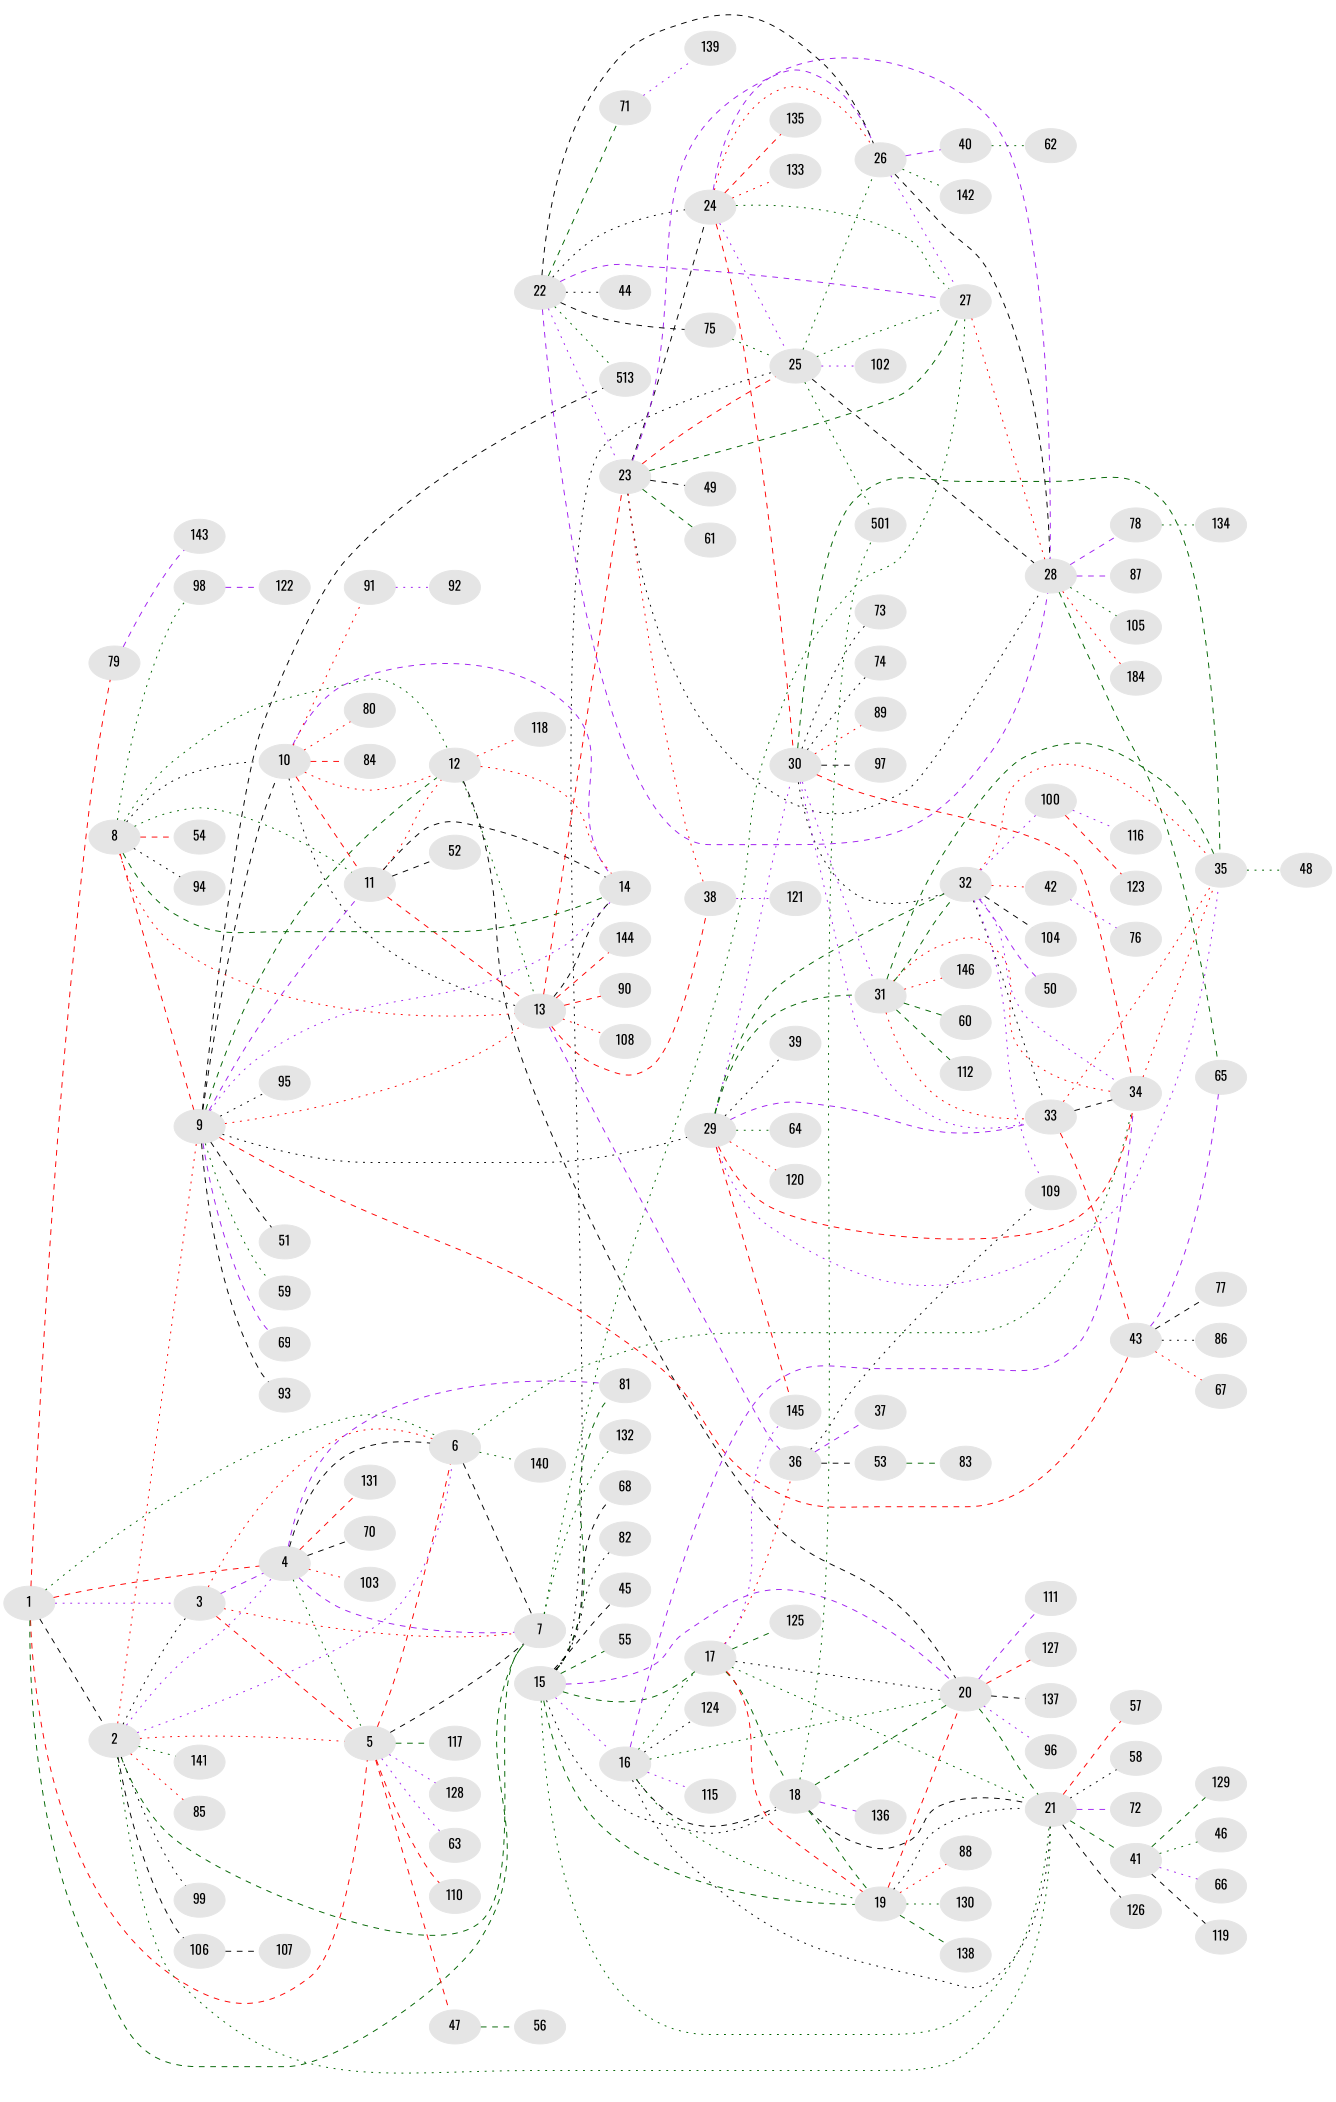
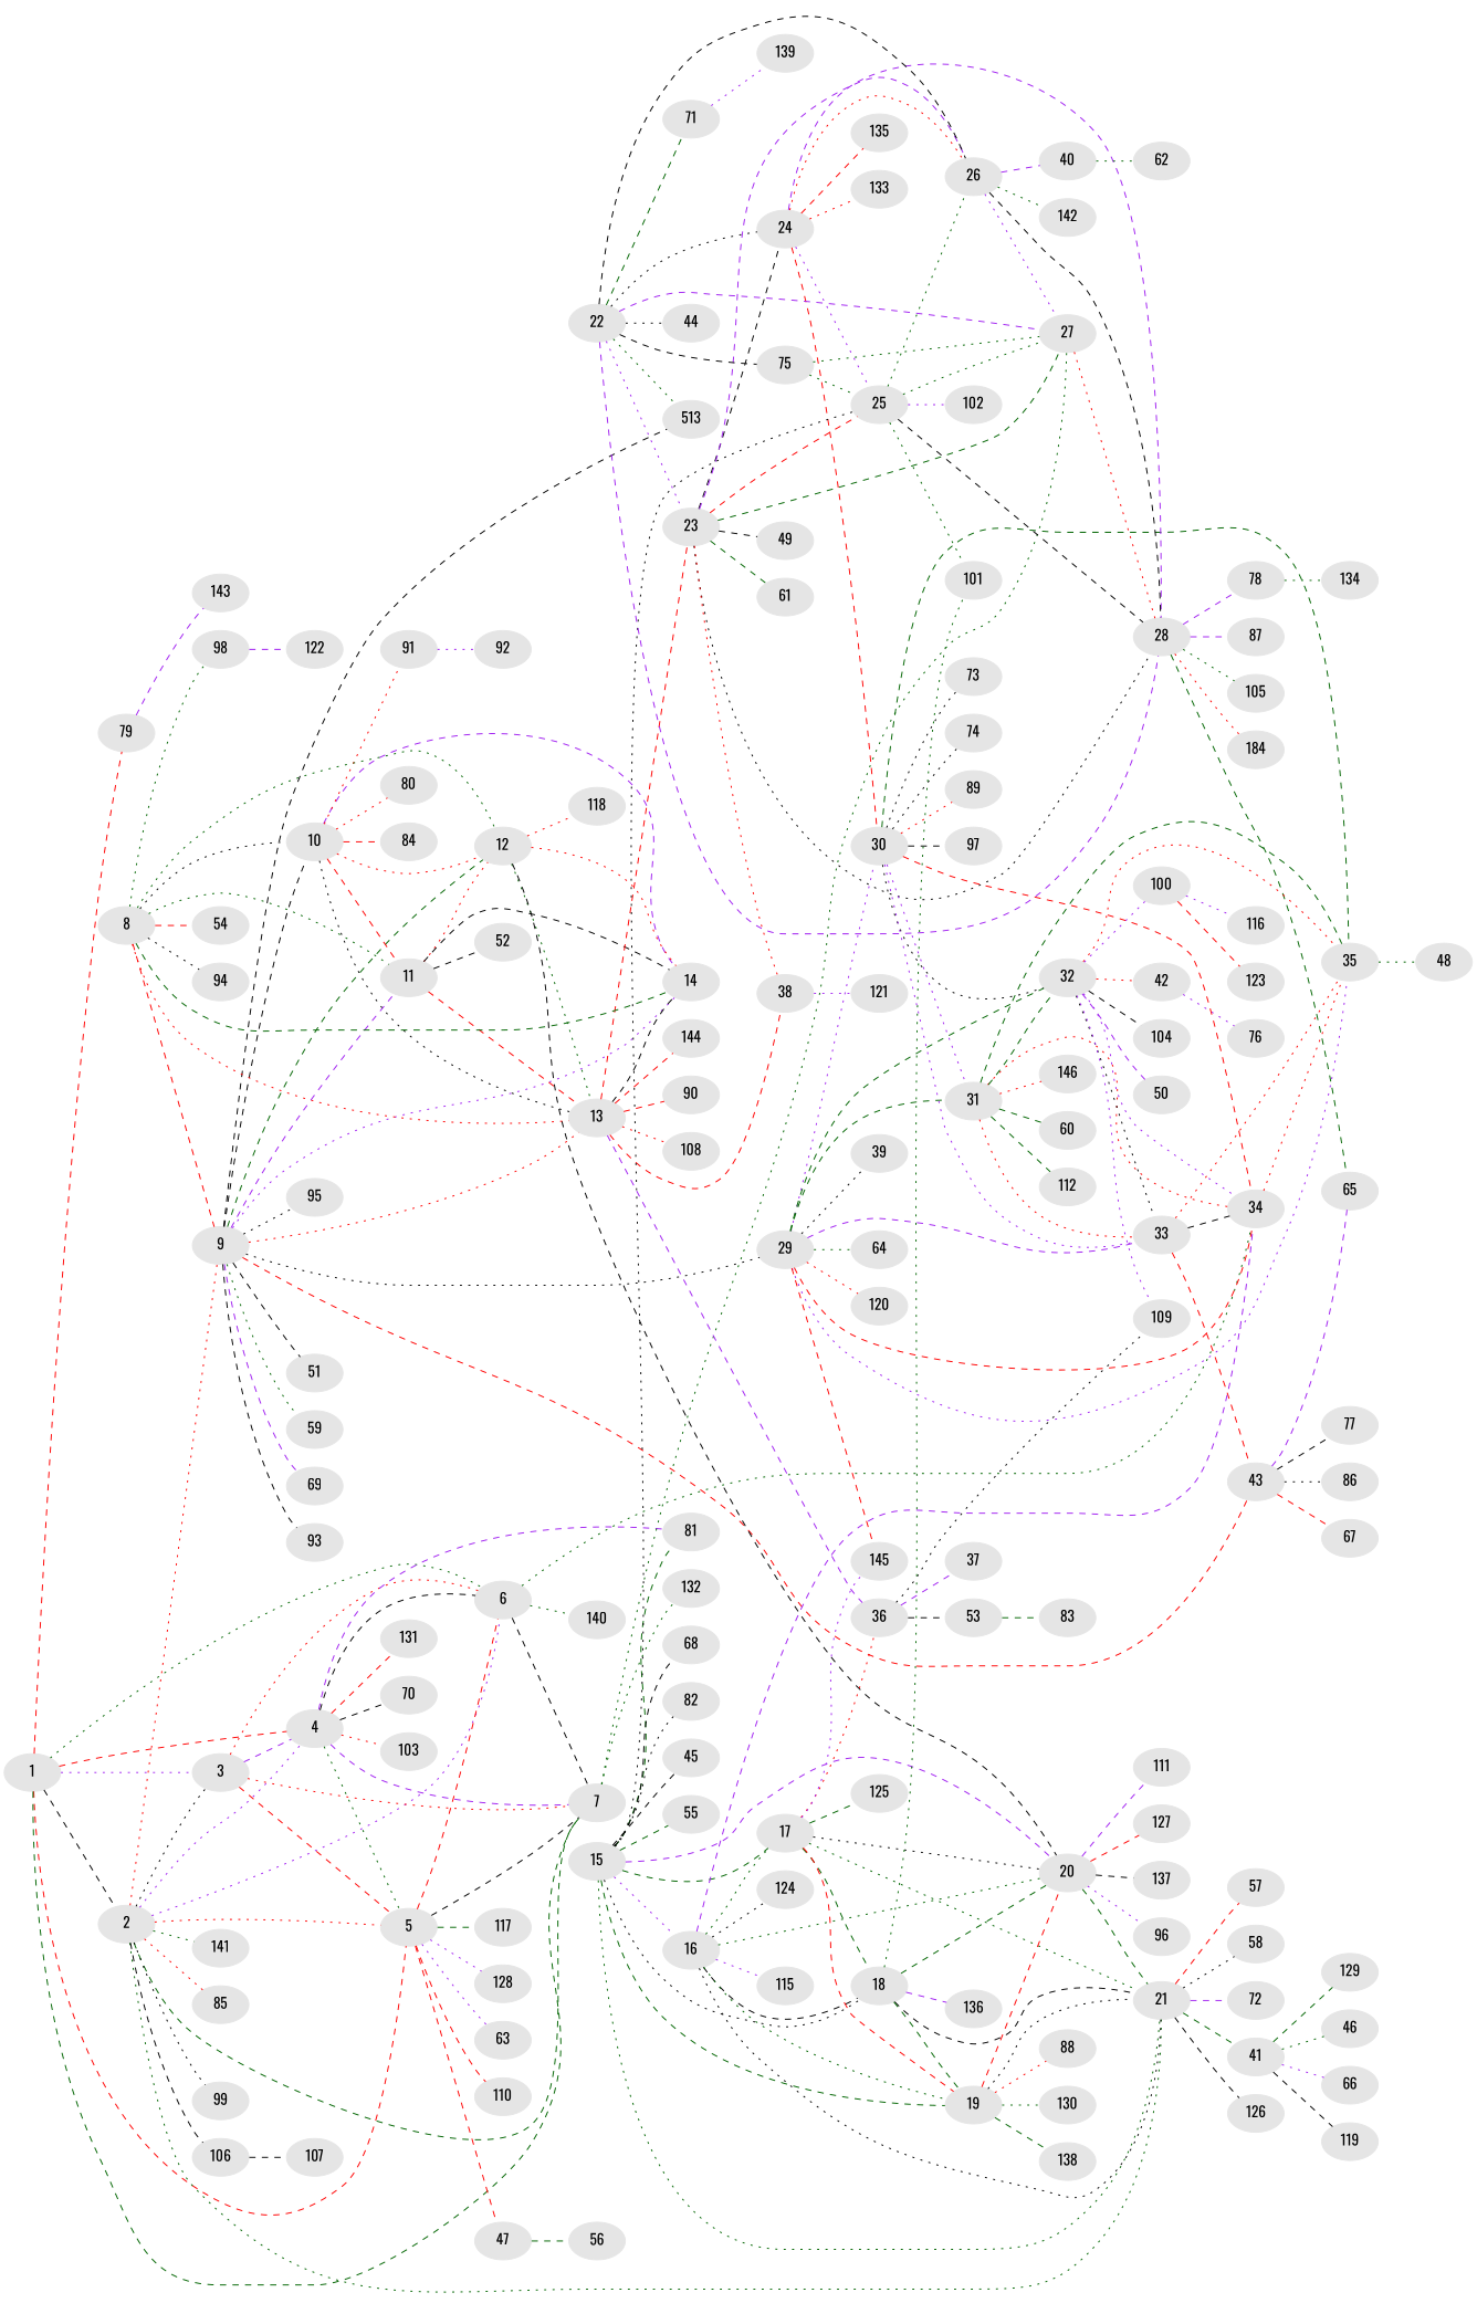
  graph {
    fontname=Oswald
    rankdir=LR
    node [color=gray90 fontname=Oswald style=filled]
    edge [color=darkgreen fontname=Oswald style=dashed]
    1
    2
    3
    4
    5
    6
    7
    79
    9
    21
    85
    99
    106
    141
    70
    81
    103
    131
    47
    63
    110
    117
    128
    34
    140
    27
    132
    143
    10
    11
    12
    13
    14
    29
    43
    51
    59
    69
    93
    95
    n41 [label=513]
    41
    57
    58
    72
    126
    107
    56
    35
    28
    8
    54
    94
    98
    80
    84
    91
    52
    20
    118
    23
    36
    38
    90
    108
    144
    122
    145
    30
    31
    32
    33
    39
    64
    120
    65
    67
    77
    86
    92
    96
    111
    127
    137
    25
    24
    26
    49
    61
    109
    37
    53
    121
    15
    16
    17
    18
    19
    45
    55
    68
    82
    115
    124
    125
-   101 [label=501]
+   101
    136
    88
    130
    138
    102
    46
    66
    119
    129
    22
    44
    71
    75
    133
    135
    40
    142
    78
    87
    105
    n127 [label=184]
    139
    73
    74
    89
    97
    62
    134
    60
    112
    146
    42
    50
    100
    104
    48
    76
    116
    123
    83
    1 -- 2 [color=black]
    1 -- 3 [color=purple style=dotted]
    1 -- 4 [color=red]
    1 -- 5 [color=red]
    1 -- 6 [style=dotted]
    1 -- 7
    1 -- 79 [color=red]
    2 -- 3 [color=black style=dotted]
    2 -- 4 [color=purple style=dotted]
    2 -- 5 [color=red style=dotted]
    2 -- 6 [color=purple style=dotted]
    2 -- 7
    2 -- 9 [color=red style=dotted]
    2 -- 21 [style=dotted]
    2 -- 85 [color=red style=dotted]
    2 -- 99 [color=black style=dotted]
    2 -- 106 [color=black]
    2 -- 141 [style=dotted]
    3 -- 4 [color=purple]
    3 -- 5 [color=red]
    3 -- 6 [color=red style=dotted]
    3 -- 7 [color=red style=dotted]
    4 -- 5 [style=dotted]
    4 -- 6 [color=black]
    4 -- 7 [color=purple]
    4 -- 70 [color=black]
    4 -- 81 [color=purple]
    4 -- 103 [color=red style=dotted]
    4 -- 131 [color=red]
    5 -- 6 [color=red]
    5 -- 7 [color=black]
    5 -- 47 [color=red]
    5 -- 63 [color=purple style=dotted]
    5 -- 110 [color=red]
    5 -- 117
    5 -- 128 [color=purple style=dotted]
    6 -- 7 [color=black]
    6 -- 34 [style=dotted]
    6 -- 140 [style=dotted]
    7 -- 27 [style=dotted]
    7 -- 132 [style=dotted]
    79 -- 143 [color=purple]
    9 -- 10 [color=black]
    9 -- 11 [color=purple]
    9 -- 12
    9 -- 13 [color=red style=dotted]
    9 -- 14 [color=purple style=dotted]
    9 -- 29 [color=black style=dotted]
    9 -- 43 [color=red]
    9 -- 51 [color=black]
    9 -- 59 [style=dotted]
    9 -- 69 [color=purple]
    9 -- 93 [color=black]
    9 -- 95 [color=black style=dotted]
    9 -- n41 [color=black]
    21 -- 41
    21 -- 57 [color=red]
    21 -- 58 [color=black style=dotted]
    21 -- 72 [color=purple]
    21 -- 126 [color=black]
    106 -- 107 [color=black]
    47 -- 56
    34 -- 35 [color=red style=dotted]
    27 -- 28 [color=red style=dotted]
    10 -- 11 [color=red]
    10 -- 12 [color=red style=dotted]
    10 -- 13 [color=black style=dotted]
    10 -- 14 [color=purple]
    10 -- 80 [color=red style=dotted]
    10 -- 84 [color=red]
    10 -- 91 [color=red style=dotted]
    11 -- 12 [color=red style=dotted]
    11 -- 13 [color=red]
    11 -- 14 [color=black]
    11 -- 52 [color=black]
    12 -- 13 [style=dotted]
    12 -- 14 [color=red style=dotted]
    12 -- 20 [color=black]
    12 -- 118 [color=red style=dotted]
    13 -- 14 [color=black]
    13 -- 23 [color=red]
    13 -- 36 [color=purple]
    13 -- 38 [color=red]
    13 -- 90 [color=red]
    13 -- 108 [color=red style=dotted]
    13 -- 144 [color=red]
    29 -- 34 [color=red]
    29 -- 35 [color=purple style=dotted]
    29 -- 145 [color=red]
    29 -- 30 [color=purple style=dotted]
    29 -- 31
    29 -- 32
    29 -- 33 [color=purple]
    29 -- 39 [color=black style=dotted]
    29 -- 64 [style=dotted]
    29 -- 120 [color=red style=dotted]
    43 -- 65 [color=purple]
-   43 -- 67 [color=red style=dotted]
+   43 -- 67 [color=red]
    43 -- 77 [color=black]
    43 -- 86 [color=black style=dotted]
    41 -- 46 [style=dotted]
    41 -- 66 [color=purple style=dotted]
    41 -- 119 [color=black]
    41 -- 129
    35 -- 48 [style=dotted]
    28 -- 65
    28 -- 78 [color=purple]
    28 -- 87 [color=purple]
    28 -- 105 [style=dotted]
    28 -- n127 [color=red style=dotted]
    8 -- 9 [color=red]
    8 -- 10 [color=black style=dotted]
    8 -- 11 [style=dotted]
    8 -- 12 [style=dotted]
    8 -- 13 [color=red style=dotted]
    8 -- 14
    8 -- 54 [color=red]
    8 -- 94 [color=black style=dotted]
    8 -- 98 [style=dotted]
    98 -- 122 [color=purple]
    91 -- 92 [color=purple style=dotted]
    20 -- 21
    20 -- 96 [color=purple style=dotted]
    20 -- 111 [color=purple]
    20 -- 127 [color=red]
    20 -- 137 [color=black]
    23 -- 27
    23 -- 28 [color=black style=dotted]
    23 -- 38 [color=red style=dotted]
    23 -- 25 [color=red]
    23 -- 24 [color=black]
    23 -- 26 [color=purple]
    23 -- 49 [color=black]
    23 -- 61
    36 -- 109 [color=black style=dotted]
    36 -- 37 [color=purple]
    36 -- 53 [color=black]
    38 -- 121 [color=purple style=dotted]
    30 -- 34 [color=red]
    30 -- 35
    30 -- 31 [color=purple style=dotted]
    30 -- 32 [color=black style=dotted]
    30 -- 33 [color=purple style=dotted]
    30 -- 73 [color=black style=dotted]
    30 -- 74 [color=black style=dotted]
    30 -- 89 [color=red style=dotted]
    30 -- 97 [color=black]
    31 -- 34 [color=red style=dotted]
    31 -- 35
    31 -- 32
    31 -- 33 [color=red style=dotted]
    31 -- 60
    31 -- 112
    31 -- 146 [color=red style=dotted]
    32 -- 34 [color=purple style=dotted]
    32 -- 35 [color=red style=dotted]
    32 -- 33 [color=black style=dotted]
    32 -- 109 [color=purple style=dotted]
    32 -- 42 [color=red style=dotted]
    32 -- 50 [color=purple]
    32 -- 100 [color=purple style=dotted]
    32 -- 104 [color=black]
    33 -- 34 [color=black]
    33 -- 43 [color=red]
    33 -- 35 [color=red style=dotted]
    25 -- 27 [style=dotted]
    25 -- 28 [color=black]
    25 -- 26 [style=dotted]
    25 -- 101 [style=dotted]
    25 -- 102 [color=purple style=dotted]
-   24 -- 27 [style=dotted]
+   75 -- 27 [style=dotted]
    24 -- 28 [color=purple]
    24 -- 30 [color=red]
    24 -- 25 [color=purple style=dotted]
    24 -- 26 [color=red style=dotted]
    24 -- 133 [color=red style=dotted]
    24 -- 135 [color=red]
    26 -- 27 [color=purple style=dotted]
    26 -- 28 [color=black]
    26 -- 40 [color=purple]
    26 -- 142 [style=dotted]
    53 -- 83
    15 -- 21 [style=dotted]
    15 -- 81
    15 -- 20 [color=purple]
    15 -- 25 [color=black style=dotted]
    15 -- 16 [color=purple style=dotted]
    15 -- 17
    15 -- 18 [color=black style=dotted]
    15 -- 19
    15 -- 45 [color=black]
    15 -- 55
    15 -- 68 [color=black]
    15 -- 82 [color=black style=dotted]
    16 -- 21 [color=black style=dotted]
    16 -- 34 [color=purple]
    16 -- 20 [style=dotted]
    16 -- 17 [style=dotted]
    16 -- 18 [color=black]
    16 -- 19 [style=dotted]
    16 -- 115 [color=purple style=dotted]
    16 -- 124 [color=black style=dotted]
    17 -- 21 [style=dotted]
    17 -- 20 [color=black style=dotted]
    17 -- 36 [color=red style=dotted]
    17 -- 145 [color=purple style=dotted]
    17 -- 18
    17 -- 19 [color=red]
    17 -- 125
    18 -- 21 [color=black]
    18 -- 20
    18 -- 19
    18 -- 101 [style=dotted]
    18 -- 136 [color=purple]
    19 -- 21 [color=black style=dotted]
    19 -- 20 [color=red]
    19 -- 88 [color=red style=dotted]
    19 -- 130 [style=dotted]
    19 -- 138
    22 -- 27 [color=purple]
    22 -- n41 [style=dotted]
    22 -- 28 [color=purple]
    22 -- 23 [color=purple style=dotted]
    22 -- 24 [color=black style=dotted]
    22 -- 26 [color=black]
    22 -- 44 [color=black style=dotted]
    22 -- 71
    22 -- 75 [color=black]
    71 -- 139 [color=purple style=dotted]
    75 -- 25 [style=dotted]
    40 -- 62 [style=dotted]
    78 -- 134 [style=dotted]
    42 -- 76 [color=purple style=dotted]
    100 -- 116 [color=purple style=dotted]
    100 -- 123 [color=red]
  }
